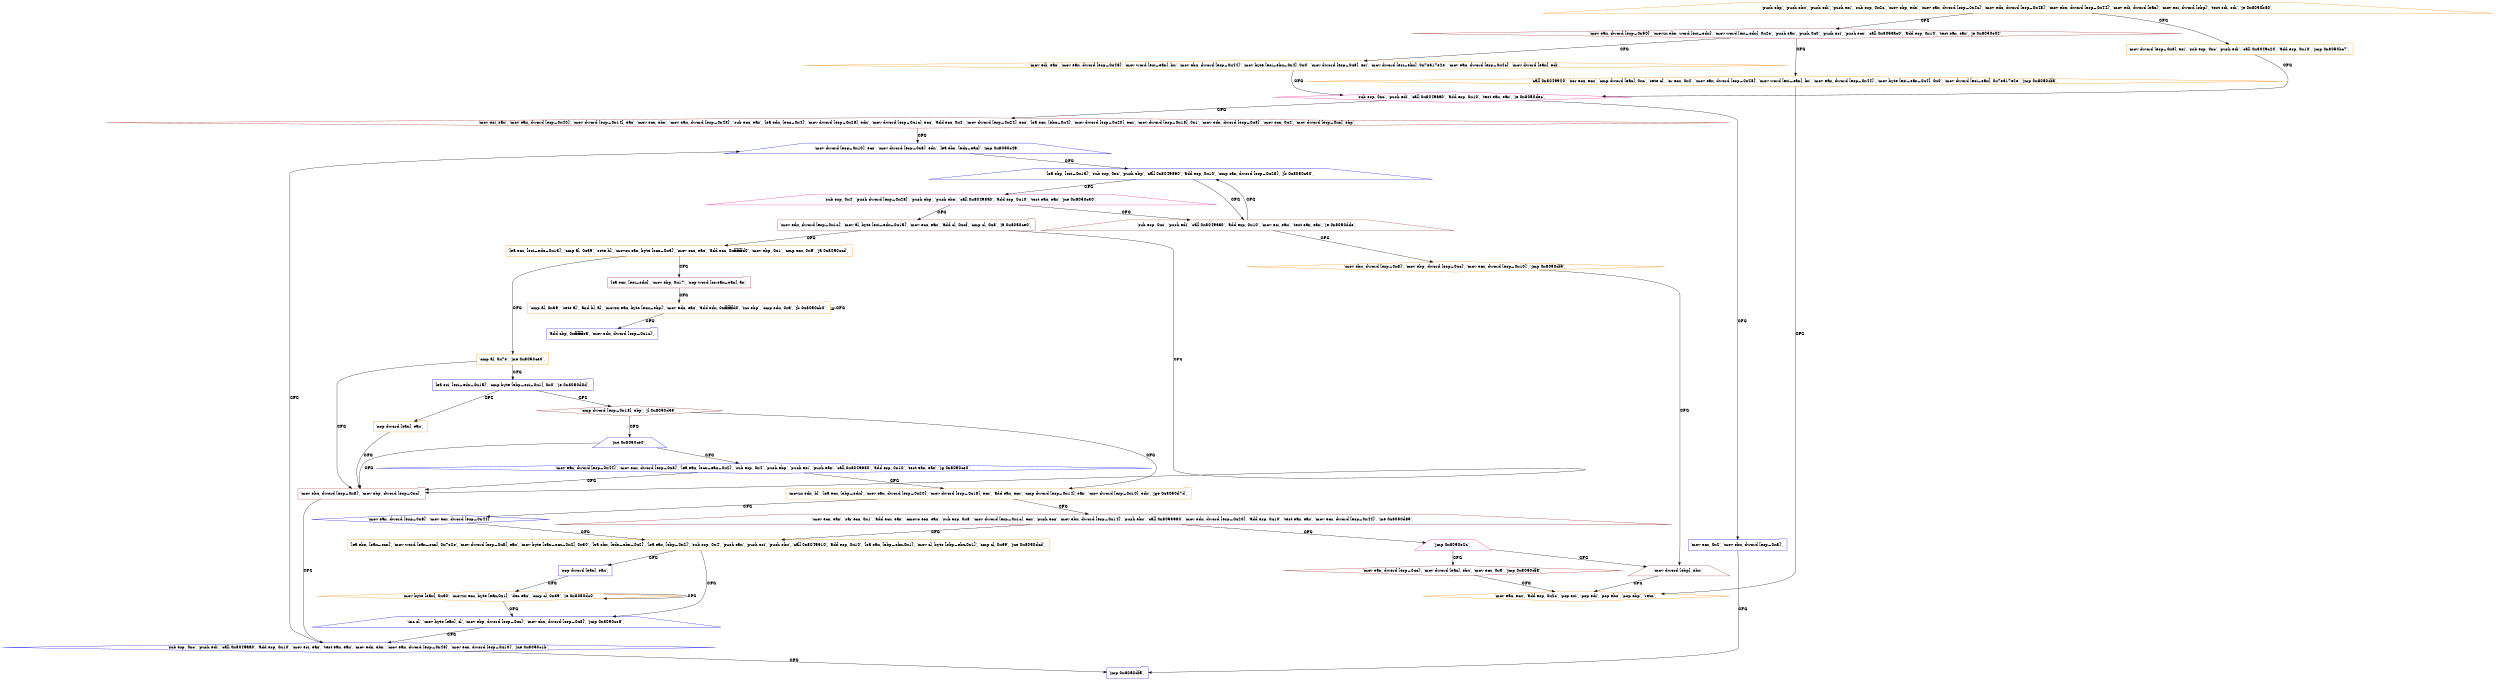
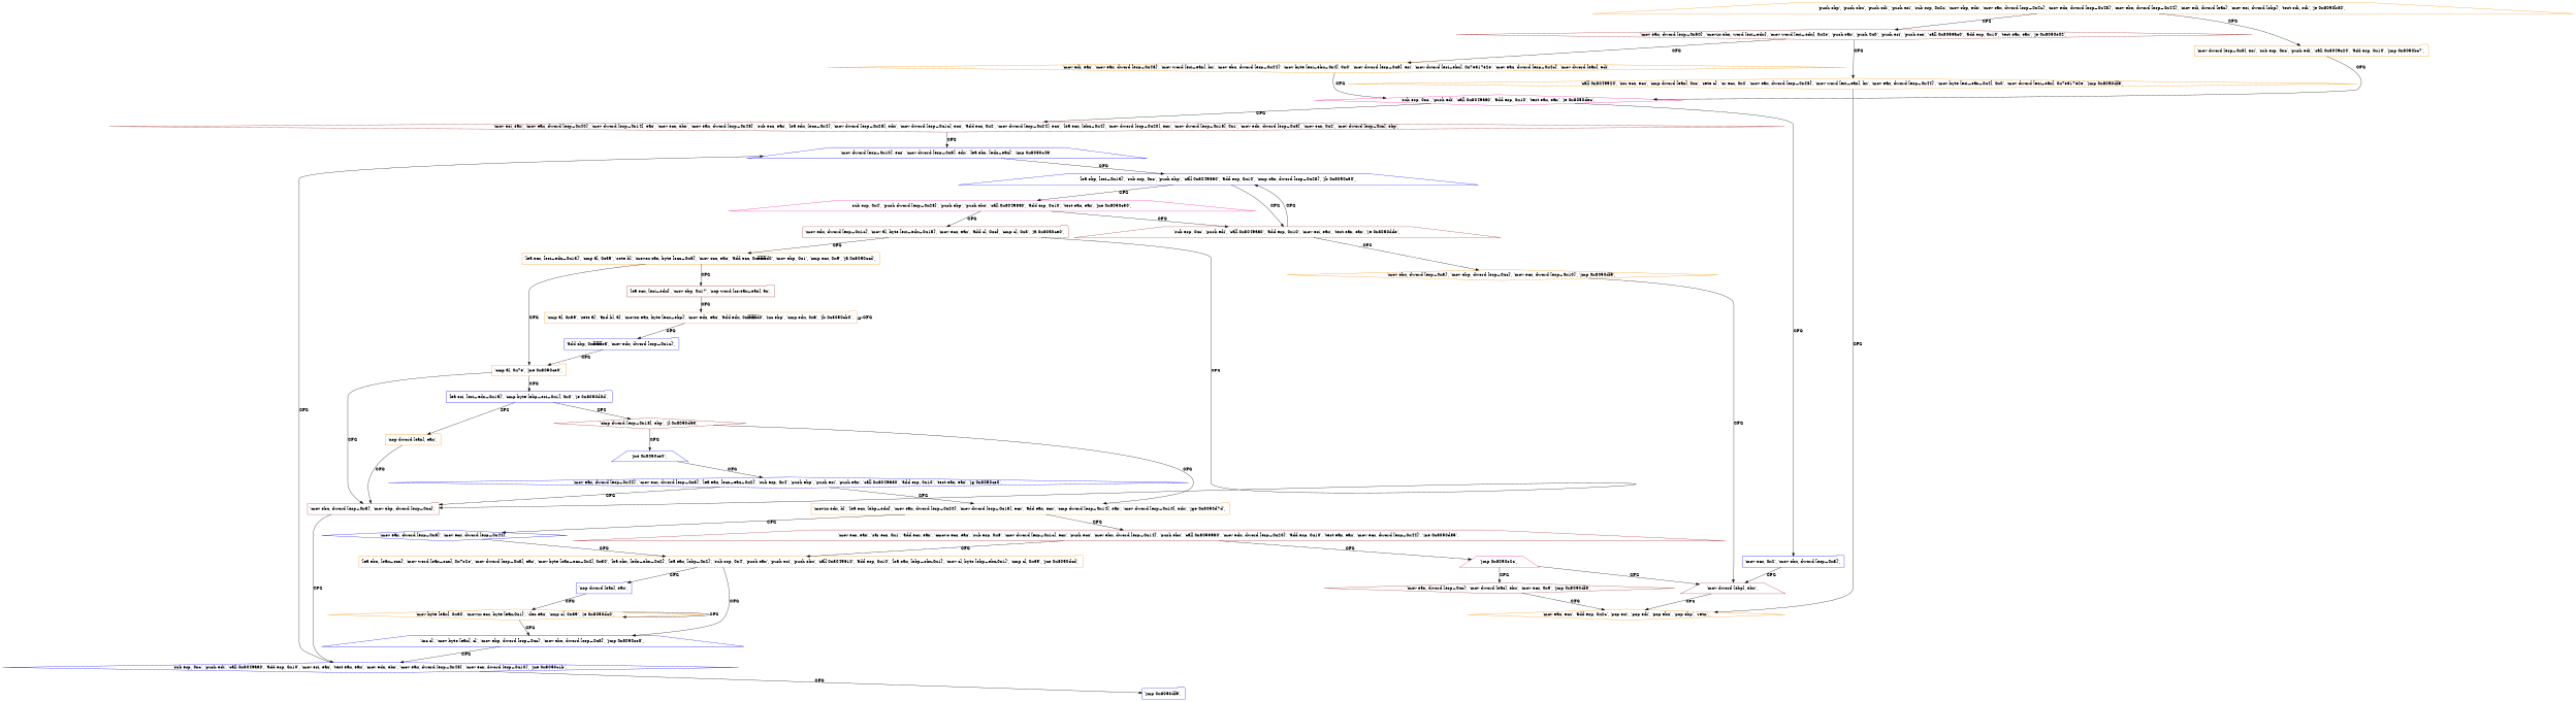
  digraph {
    node [color=darkorange shape=folder]
    n1 [label="'push ebp', 'push ebx', 'push edi', 'push esi', 'sub esp, 0x2c', 'mov ebp, edx', 'mov eax, dword [esp+0x4c]', 'mov edx, dword [esp+0x48]', 'mov ebx, dword [esp+0x44]', 'mov edi, dword [eax]', 'mov esi, dword [ebp]', 'test edi, edi', 'je 0x8050b80', " shape=trapezium]
    n2 [color=brown label="'mov eax, dword [esp+0x50]', 'movzx ebx, word [esi+edx]', 'mov word [esi+edx], 0x2e', 'push eax', 'push 0x0', 'push esi', 'push ecx', 'call 0x8053ac0', 'add esp, 0x10', 'test eax, eax', 'je 0x8050e02', " shape=diamond]
    n3 [label="'mov dword [esp+0x8], esi', 'sub esp, 0xc', 'push edi', 'call 0x8049c20', 'add esp, 0x10', 'jmp 0x8050bc7', "]
    n4 [label="'call 0x8049920', 'xor ecx, ecx', 'cmp dword [eax], 0xc', 'sete cl', 'or ecx, 0x2', 'mov eax, dword [esp+0x48]', 'mov word [esi+eax], bx', 'mov eax, dword [esp+0x44]', 'mov byte [esi+eax+0x4], 0x0', 'mov dword [esi+eax], 0x7e317e2e', 'jmp 0x8050df8', " shape=diamond]
    n5 [label="'mov edi, eax', 'mov eax, dword [esp+0x48]', 'mov word [esi+eax], bx', 'mov ebx, dword [esp+0x44]', 'mov byte [esi+ebx+0x4], 0x0', 'mov dword [esp+0x8], esi', 'mov dword [esi+ebx], 0x7e317e2e', 'mov eax, dword [esp+0x4c]', 'mov dword [eax], edi', " shape=diamond]
    n6 [color=deeppink label="'sub esp, 0xc', 'push edi', 'call 0x8049aa0', 'add esp, 0x10', 'test eax, eax', 'je 0x8050dec', " shape=diamond]
    n7 [label="'mov eax, ecx', 'add esp, 0x2c', 'pop esi', 'pop edi', 'pop ebx', 'pop ebp', 'retn', " shape=diamond]
    n8 [color=blue label="'mov ecx, 0x2', 'mov ebx, dword [esp+0x8]', "]
    n9 [color=brown label="'mov esi, eax', 'mov eax, dword [esp+0x40]', 'mov dword [esp+0x14], eax', 'mov ecx, ebx', 'mov eax, dword [esp+0x48]', 'sub ecx, eax', 'lea edx, [ecx+0x4]', 'mov dword [esp+0x28], edx', 'mov dword [esp+0x1c], ecx', 'add ecx, 0x2', 'mov dword [esp+0x24], ecx', 'lea ecx, [ebx+0x4]', 'mov dword [esp+0x20], ecx', 'mov dword [esp+0x18], 0x1', 'mov edx, dword [esp+0x8]', 'mov ecx, 0x2', 'mov dword [esp+0xc], ebp', " shape=diamond]
    n10 [color=brown label="'mov dword [ebp], ebx', " shape=trapezium]
    n11 [color=blue label="'mov dword [esp+0x10], ecx', 'mov dword [esp+0x8], edx', 'lea ebx, [edx+eax]', 'jmp 0x8050c46', " shape=trapezium]
    n12 [color=blue label="'lea ebp, [esi+0x13]', 'sub esp, 0xc', 'push ebp', 'call 0x8049860', 'add esp, 0x10', 'cmp eax, dword [esp+0x28]', 'jb 0x8050c30', " shape=trapezium]
    n13 [color=brown label="'sub esp, 0xc', 'push edi', 'call 0x8049aa0', 'add esp, 0x10', 'mov esi, eax', 'test eax, eax', 'je 0x8050dde', " shape=trapezium]
    n14 [color=deeppink label="'sub esp, 0x4', 'push dword [esp+0x28]', 'push ebp', 'push ebx', 'call 0x80498a0', 'add esp, 0x10', 'test eax, eax', 'jne 0x8050c30', " shape=trapezium]
    n15 [label="'mov ebx, dword [esp+0x8]', 'mov ebp, dword [esp+0xc]', 'mov ecx, dword [esp+0x10]', 'jmp 0x8050df5', " shape=diamond]
    n16 [color=brown label="'mov edx, dword [esp+0x1c]', 'mov al, byte [esi+edx+0x15]', 'mov ecx, eax', 'add cl, 0xcf', 'cmp cl, 0x8', 'ja 0x8050ce0', "]
    n17 [color=brown label="'mov ebx, dword [esp+0x8]', 'mov ebp, dword [esp+0xc]', "]
    n18 [label="'lea ecx, [esi+edx+0x13]', 'cmp al, 0x39', 'sete bl', 'movsx eax, byte [ecx+0x3]', 'mov ecx, eax', 'add ecx, 0xffffffd0', 'mov ebp, 0x1', 'cmp ecx, 0x9', 'ja 0x8050ccd', "]
    n19 [color=blue label="'sub esp, 0xc', 'push edi', 'call 0x8049aa0', 'add esp, 0x10', 'mov esi, eax', 'test eax, eax', 'mov edx, ebx', 'mov eax, dword [esp+0x48]', 'mov ecx, dword [esp+0x10]', 'jne 0x8050c1b', " shape=diamond]
    n20 [label="'cmp al, 0x7e', 'jne 0x8050ce0', "]
    n21 [color=brown label="'lea ecx, [esi+edx]', 'mov ebp, 0x17', 'nop word [cs:eax+eax], ax', "]
    n22 [color=blue label="'jmp 0x8050df5', "]
    n23 [color=blue label="'lea esi, [esi+edx+0x15]', 'cmp byte [ebp+esi+0x1], 0x0', 'je 0x8050d0d', "]
    n24 [label="'cmp al, 0x39', 'sete al', 'and bl, al', 'movsx eax, byte [ecx+ebp]', 'mov edx, eax', 'add edx, 0xffffffd0', 'inc ebp', 'cmp edx, 0xa', 'jb 0x8050cb0', "]
    n25 [color=brown label="'cmp dword [esp+0x18], ebp', 'jl 0x8050d33', " shape=diamond]
    n26 [label="'nop dword [eax], eax', "]
    n27 [color=blue label="'add ebp, 0xffffffea', 'mov edx, dword [esp+0x1c]', "]
    n28 [label="'movzx edx, bl', 'lea ecx, [ebp+edx]', 'mov eax, dword [esp+0x20]', 'mov dword [esp+0x18], ecx', 'add eax, ecx', 'cmp dword [esp+0x14], eax', 'mov dword [esp+0x10], edx', 'jge 0x8050d7d', "]
    n29 [color=blue label="'jne 0x8050ce0', " shape=trapezium]
    n30 [color=blue label="'mov eax, dword [esp+0x8]', 'mov ecx, dword [esp+0x44]', " shape=diamond]
    n31 [color=brown label="'mov ecx, eax', 'sar ecx, 0x1', 'add ecx, eax', 'cmovo ecx, eax', 'sub esp, 0x8', 'mov dword [esp+0x1c], ecx', 'push ecx', 'mov ebx, dword [esp+0x14]', 'push ebx', 'call 0x8053980', 'mov edx, dword [esp+0x20]', 'add esp, 0x10', 'test eax, eax', 'mov ecx, dword [esp+0x44]', 'jne 0x8050d85', " shape=trapezium]
    n32 [color=blue label="'mov eax, dword [esp+0x44]', 'mov ecx, dword [esp+0x8]', 'lea eax, [ecx+eax+0x2]', 'sub esp, 0x4', 'push ebp', 'push esi', 'push eax', 'call 0x8049680', 'add esp, 0x10', 'test eax, eax', 'jg 0x8050ce0', " shape=diamond]
    n33 [label="'lea ebx, [eax+ecx]', 'mov word [eax+ecx], 0x7e2e', 'mov dword [esp+0x8], eax', 'mov byte [eax+ecx+0x2], 0x30', 'lea ebx, [edx+ebx+0x2]', 'lea eax, [ebp+0x2]', 'sub esp, 0x4', 'push eax', 'push esi', 'push ebx', 'call 0x8049610', 'add esp, 0x10', 'lea eax, [ebp+ebx-0x1]', 'mov cl, byte [ebp+ebx-0x1]', 'cmp cl, 0x39', 'jne 0x8050dcd', "]
    n34 [color=deeppink label="'jmp 0x8050e2c', " shape=trapezium]
    n35 [color=blue label="'inc cl', 'mov byte [eax], cl', 'mov ebp, dword [esp+0xc]', 'mov ebx, dword [esp+0x8]', 'jmp 0x8050ce8', " shape=trapezium]
    n36 [color=blue label="'nop dword [eax], eax', "]
    n37 [color=brown label="'mov eax, dword [esp+0xc]', 'mov dword [eax], ebx', 'mov ecx, 0x3', 'jmp 0x8050df8', " shape=diamond]
    n38 [label="'mov byte [eax], 0x30', 'movzx ecx, byte [eax-0x1]', 'dec eax', 'cmp cl, 0x39', 'je 0x8050dc0', " shape=diamond]
    n1 -> n2 [label=CFG]
    n1 -> n3 [label=CFG]
    n2 -> n4 [label=CFG]
    n2 -> n5 [label=CFG]
    n3 -> n6 [label=CFG]
    n4 -> n7 [label=CFG]
    n5 -> n6 [label=CFG]
    n6 -> n8 [label=CFG]
    n6 -> n9 [label=CFG]
-   n8 -> n22 [label=CFG]
+   n8 -> n10 [label=CFG]
    n9 -> n11 [label=CFG]
    n10 -> n7 [label=CFG]
    n11 -> n12 [label=CFG]
    n12 -> n13 [label=CFG]
    n12 -> n14 [label=CFG]
    n13 -> n12 [label=CFG]
    n13 -> n15 [label=CFG]
    n14 -> n13 [label=CFG]
    n14 -> n16 [label=CFG]
    n15 -> n10 [label=CFG]
    n16 -> n17 [label=CFG]
    n16 -> n18 [label=CFG]
    n17 -> n19 [label=CFG]
    n18 -> n20 [label=CFG]
    n18 -> n21 [label=CFG]
    n19 -> n11 [label=CFG]
    n19 -> n22 [label=CFG]
    n20 -> n17 [label=CFG]
    n20 -> n23 [label=CFG]
    n21 -> n24 [label=CFG]
    n23 -> n25 [label=CFG]
    n23 -> n26 [label=CFG]
    n24 -> n24 [label=CFG]
    n24 -> n27 [label=CFG]
    n25 -> n28 [label=CFG]
    n25 -> n29 [label=CFG]
    n26 -> n17 [label=CFG]
+   n27 -> n20 [label=CFG]
    n28 -> n30 [label=CFG]
    n28 -> n31 [label=CFG]
-   n29 -> n17 [label=CFG]
    n29 -> n32 [label=CFG]
    n30 -> n33 [label=CFG]
    n31 -> n33 [label=CFG]
    n31 -> n34 [label=CFG]
    n32 -> n17 [label=CFG]
    n32 -> n28 [label=CFG]
    n33 -> n35 [label=CFG]
    n33 -> n36 [label=CFG]
    n34 -> n10 [label=CFG]
    n34 -> n37 [label=CFG]
    n35 -> n19 [label=CFG]
    n36 -> n38 [label=CFG]
    n37 -> n7 [label=CFG]
    n38 -> n35 [label=CFG]
    n38 -> n38 [label=CFG]
  }
